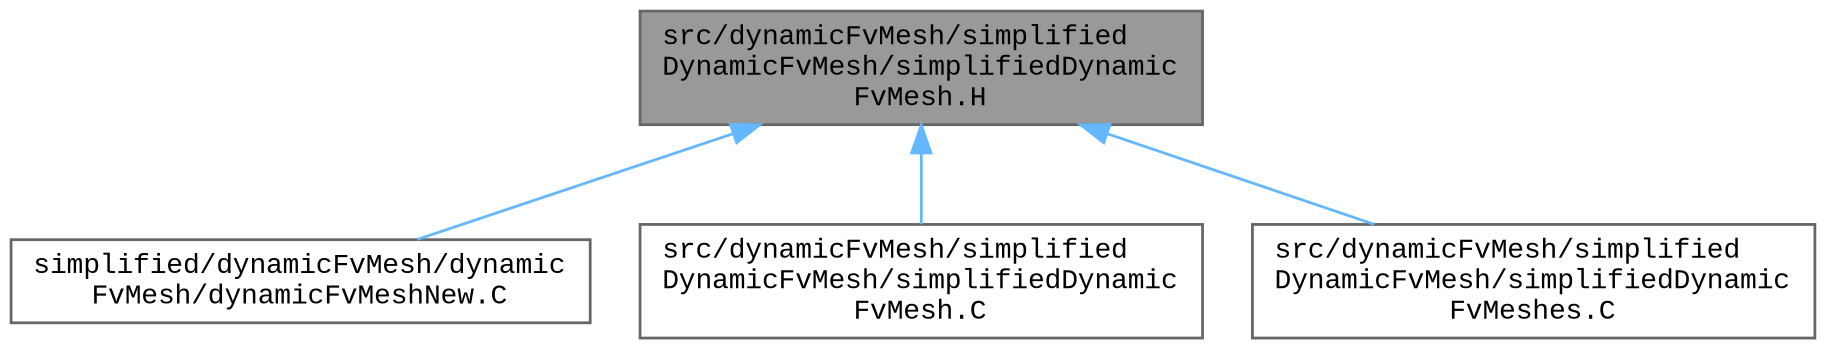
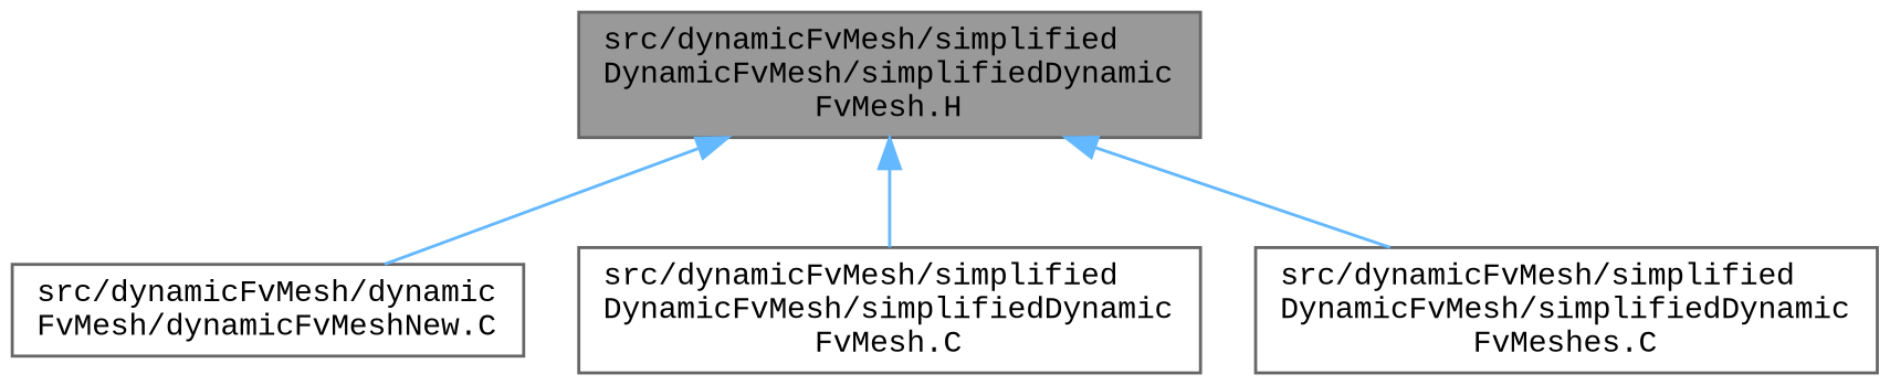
  digraph {
    fontname="Liberation Mono"
    node [color=grey40 fillcolor=white fontname="Liberation Mono" fontsize=10 shape=box style=filled]
    edge [color=steelblue1 dir=back fontname="Liberation Mono" fontsize=10 labelfontname=Helvetica labelfontsize=10 style=solid]
    n1 [color=gray40 fillcolor=grey60 fontcolor=black height=0.2 label="src/dynamicFvMesh/simplified\lDynamicFvMesh/simplifiedDynamic\lFvMesh.H" width=0.4]
-   n2 [height=0.2 label="simplified/dynamicFvMesh/dynamic\lFvMesh/dynamicFvMeshNew.C" width=0.4]
+   n2 [height=0.2 label="src/dynamicFvMesh/dynamic\lFvMesh/dynamicFvMeshNew.C" width=0.4]
    n3 [height=0.2 label="src/dynamicFvMesh/simplified\lDynamicFvMesh/simplifiedDynamic\lFvMesh.C" width=0.4]
    n4 [height=0.2 label="src/dynamicFvMesh/simplified\lDynamicFvMesh/simplifiedDynamic\lFvMeshes.C" width=0.4]
    n1 -> n2
    n1 -> n3
    n1 -> n4
  }
